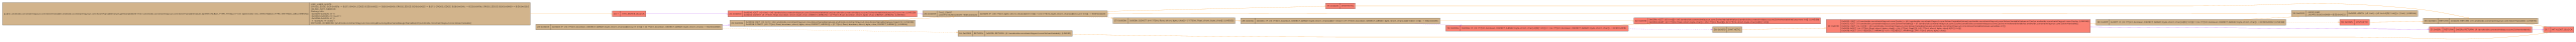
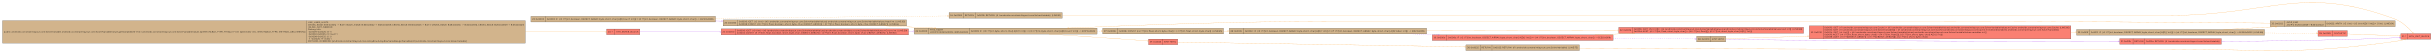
  digraph {
    fontname=Montserrat
    rankdir=LR
    node [fillcolor=tan fontname=Montserrat shape=record style=filled]
    edge [arrowhead=odot color=darkorange fontname=Montserrat]
    n1 [fillcolor=salmon label="{20\:\ ?|MTH_ENTER_BLOCK\l}"]
    n2 [fillcolor=salmon label="{22\:\ 0x0000|0x0000: IGET  (r0 I:int) = (r6 I:androidx.constraintlayout.core.SolverVariableValues) androidx.constraintlayout.core.SolverVariableValues.mCount int  (LINE:59)\l0x0002: CONST  (r1 I:??[int, float, boolean, short, byte, char, OBJECT, ARRAY]) = (0 ??[int, float, boolean, short, byte, char, OBJECT, ARRAY])  (LINE:60)\l}"]
    n3 [label="{26\:\ 0x0009|THIS_START\lLOOP:0: B:26:0x0009\-\>B:35:0x0022\l|0x0009: IF  (r3 I:??[int, byte, short, char] A[D('i' int)]) \>= (r0 I:??[int, byte, short, char] A[D('count' int)])  \-\> B:37:0x0025 \l}"]
    n4 [label="{23\:\ 0x0003|0x0003: IF  (r0 I:??[int, boolean, OBJECT, ARRAY, byte, short, char] A[D('count' int)]) != (0 ??[int, boolean, OBJECT, ARRAY, byte, short, char])  \-\> B:25:0x0006 \l}"]
    n5 [label="{24\:\ 0x0005|RETURN\l|0x0005: RETURN  (r1 I:androidx.constraintlayout.core.SolverVariable)  (LINE:61)\l}"]
    n6 [label="{25\:\ 0x0006|0x0006: IGET  (r2 I:int) = (r6 I:androidx.constraintlayout.core.SolverVariableValues) androidx.constraintlayout.core.SolverVariableValues.head int  (LINE:63)\l0x0008: CONST  (r3 I:??[int, float, boolean, short, byte, char, OBJECT, ARRAY]) = (0 ??[int, float, boolean, short, byte, char, OBJECT, ARRAY])  (LINE:64)\l}"]
    n7 [fillcolor=salmon label="{21\:\ ?|MTH_EXIT_BLOCK\l}"]
    n8 [label="{27\:\ 0x000b|0x000b: CONST  (r4 I:??[int, float, short, byte, char]) = (\-1 ??[int, float, short, byte, char])  (LINE:65)\l}"]
    n9 [fillcolor=salmon label="{37\:\ 0x0025|SYNTHETIC\l}"]
    n10 [label="{28\:\ 0x000c|0x000c: IF  (r3 I:??[int, boolean, OBJECT, ARRAY, byte, short, char] A[D('i' int)]) != (r7 I:??[int, boolean, OBJECT, ARRAY, byte, short, char] A[D('index' int)])  \-\> B:32:0x001b \l}"]
    n11 [label="{36\:\ 0x0025|RETURN\l|0x0025: RETURN  (r1 I:androidx.constraintlayout.core.SolverVariable)  (LINE:73)\l}"]
    n12 [fillcolor=salmon label="{29\:\ 0x000e|0x000e: IF  (r2 I:??[int, boolean, OBJECT, ARRAY, byte, short, char] A[D('j' int)]) == (r4 I:??[int, boolean, OBJECT, ARRAY, byte, short, char])  \-\> B:32:0x001b \l}"]
    n13 [fillcolor=salmon label="{32\:\ 0x001b|0x001b: IGET  (r5 I:int[]) = (r6 I:androidx.constraintlayout.core.SolverVariableValues) androidx.constraintlayout.core.SolverVariableValues.next int[]  (LINE:68)\l0x001d: AGET  (r2 I:??[int, float, short, byte, char]) = (r5 I:??[int, float][]), (r2 I:??[int, short, byte, char] A[D('j' int)]) \l}"]
    n14 [label="{38\:\ 0x0010|SYNTHETIC\l}"]
    n15 [fillcolor=salmon label="{30\:\ 0x0010|0x0010: IGET  (r1 I:androidx.constraintlayout.core.Cache) = (r6 I:androidx.constraintlayout.core.SolverVariableValues) androidx.constraintlayout.core.SolverVariableValues.mCache androidx.constraintlayout.core.Cache  (LINE:66)\l0x0012: IGET  (r1 I:androidx.constraintlayout.core.SolverVariable[]) = (r1 I:androidx.constraintlayout.core.Cache) androidx.constraintlayout.core.Cache.mIndexedVariables androidx.constraintlayout.core.SolverVariable[] \l0x0014: IGET  (r4 I:int[]) = (r6 I:androidx.constraintlayout.core.SolverVariableValues) androidx.constraintlayout.core.SolverVariableValues.variables int[] \l0x0016: AGET  (r4 I:??[int, float, short, byte, char]) = (r4 I:??[int, float][]), (r2 I:??[int, short, byte, char] A[D('j' int)]) \l0x0018: AGET  (r1 I:??[OBJECT, ARRAY]) = (r1 I:??[OBJECT, ARRAY][]), (r4 I:??[int, short, byte, char]) \l}"]
    n16 [fillcolor=salmon label="{31\:\ 0x001a|RETURN\l|0x001a: RETURN  (r1 I:androidx.constraintlayout.core.SolverVariable) \l}"]
    n17 [label="{33\:\ 0x001f|0x001f: IF  (r2 I:??[int, boolean, OBJECT, ARRAY, byte, short, char] A[D('j' int)]) != (r4 I:??[int, boolean, OBJECT, ARRAY, byte, short, char])  \-\> B:35:0x0022  (LINE:69)\l}"]
    n18 [label="{35\:\ 0x0022|LOOP_END\lLOOP:0: B:26:0x0009\-\>B:35:0x0022\l|0x0022: ARITH  (r3 I:int) = (r3 I:int A[D('i' int)]) + (1 int)  (LINE:64)\l}"]
    n19 [fillcolor=salmon label="{39\:\ 0x0025|SYNTHETIC\l}"]
    n20 [label="{public androidx.constraintlayout.core.SolverVariable androidx.constraintlayout.core.SolverVariableValues.getVariable((r6 'this' I:androidx.constraintlayout.core.SolverVariableValues A[IMMUTABLE_TYPE, THIS]), (r7 I:int A[D('index' int), IMMUTABLE_TYPE, METHOD_ARGUMENT]))  | USE_LINES_HINTS\lCROSS_EDGE: B:31:0x001a \-\> B:21:?, BACK_EDGE: B:35:0x0022 \-\> B:26:0x0009, CROSS_EDGE: B:36:0x0025 \-\> B:21:?, CROSS_EDGE: B:28:0x000c \-\> B:32:0x001b, CROSS_EDGE: B:26:0x0009 \-\> B:36:0x0025\lINLINE_NOT_NEEDED\lDebug Info:\l  0x0009\-0x0025: r3 'i' I\l  0x0002\-0x0025: r0 'count' I\l  0x0008\-0x0025: r2 'j' I\l  \-1 \-0x0025: r7 'index' I\lMETHOD_OVERRIDE: [androidx.constraintlayout.core.ArrayRow.ArrayRowVariables.getVariable(int):androidx.constraintlayout.core.SolverVariable]\l}"]
    n1 -> n2 [color=purple]
    n2 -> n3 [color=purple]
    n3 -> n8 [arrowhead=onormal style=dashed]
    n3 -> n9
    n4 -> n5 [arrowhead=onormal style=dashed]
    n4 -> n6 [arrowhead=onormal color=purple]
    n5 -> n7
    n6 -> n3
    n8 -> n10 [arrowhead=onormal]
    n9 -> n11
    n10 -> n12 [color=purple style=dashed]
    n10 -> n13
    n11 -> n7
    n12 -> n13
    n12 -> n14 [arrowhead=onormal color=purple style=dashed]
    n14 -> n15 [arrowhead=onormal]
-   n15 -> n16 [arrowhead=onormal color=purple]
+   n14 -> n16 [arrowhead=onormal color=purple]
    n15 -> n17
    n16 -> n7 [arrowhead=onormal color=purple]
    n17 -> n18
    n17 -> n19 [arrowhead=onormal style=dashed]
    n18 -> n3
-   n19 -> n11 [arrowhead=onormal]
+   n19 -> n7 [arrowhead=onormal]
    n20 -> n1
  }
